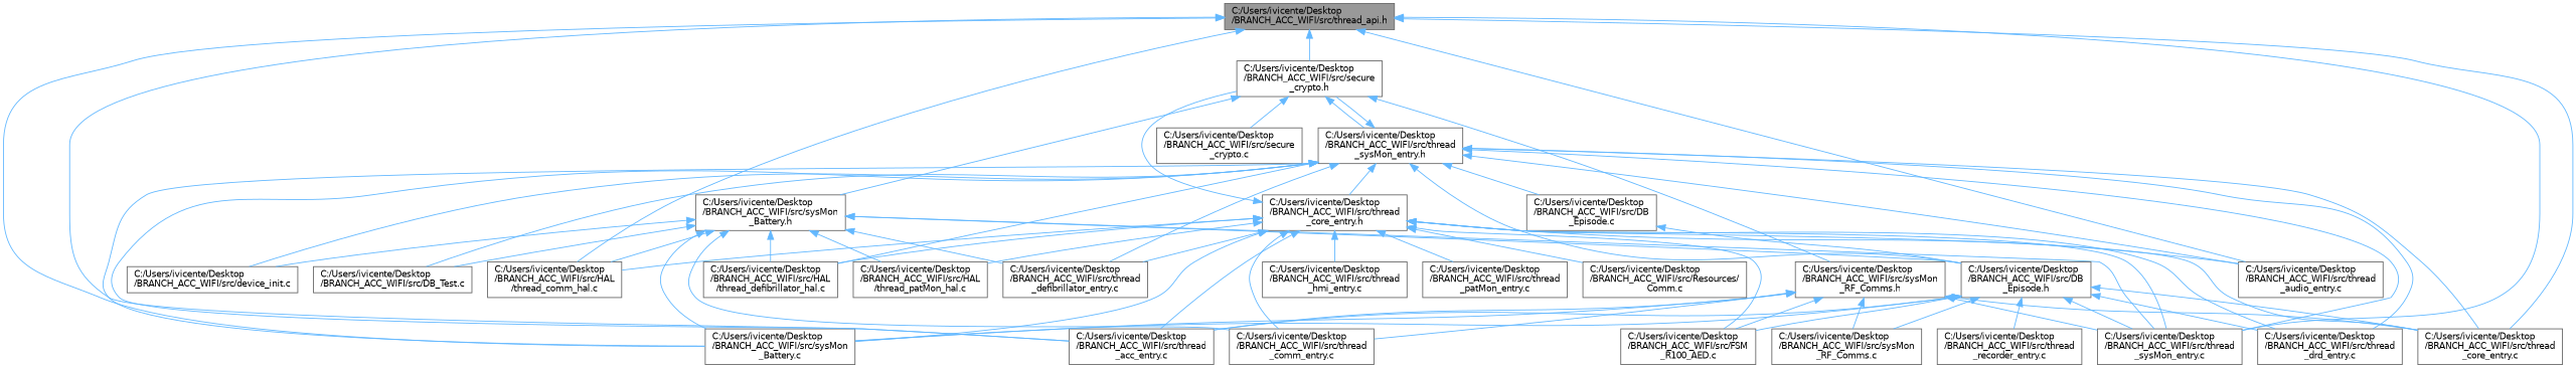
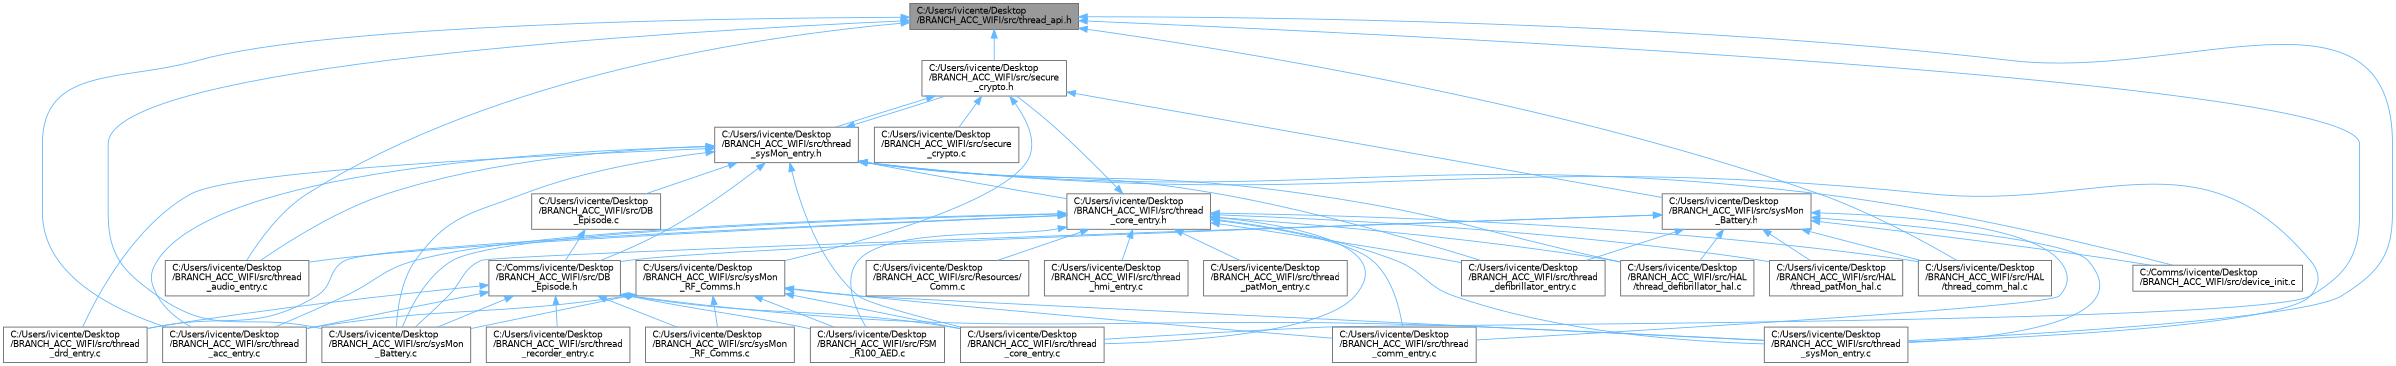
  digraph {
    node [color=grey40 fillcolor=white fontname=Helvetica fontsize=10 shape=box style=filled]
    edge [color=steelblue1 dir=back fontname=Helvetica fontsize=10 labelfontname=Helvetica labelfontsize=10 style=solid]
    n1 [color=gray40 fillcolor=grey60 fontcolor=black height=0.2 label="C:/Users/ivicente/Desktop\l/BRANCH_ACC_WIFI/src/thread_api.h" width=0.4]
    n2 [height=0.2 label="C:/Users/ivicente/Desktop\l/BRANCH_ACC_WIFI/src/HAL\l/thread_comm_hal.c" width=0.4]
    n3 [height=0.2 label="C:/Users/ivicente/Desktop\l/BRANCH_ACC_WIFI/src/secure\l_crypto.h" width=0.4]
    n4 [height=0.2 label="C:/Users/ivicente/Desktop\l/BRANCH_ACC_WIFI/src/sysMon\l_Battery.c" width=0.4]
    n5 [height=0.2 label="C:/Users/ivicente/Desktop\l/BRANCH_ACC_WIFI/src/thread\l_acc_entry.c" width=0.4]
    n6 [height=0.2 label="C:/Users/ivicente/Desktop\l/BRANCH_ACC_WIFI/src/thread\l_core_entry.c" width=0.4]
    n7 [height=0.2 label="C:/Users/ivicente/Desktop\l/BRANCH_ACC_WIFI/src/thread\l_sysMon_entry.c" width=0.4]
    n8 [height=0.2 label="C:/Users/ivicente/Desktop\l/BRANCH_ACC_WIFI/src/thread\l_audio_entry.c" width=0.4]
    n9 [height=0.2 label="C:/Users/ivicente/Desktop\l/BRANCH_ACC_WIFI/src/secure\l_crypto.c" width=0.4]
    n10 [height=0.2 label="C:/Users/ivicente/Desktop\l/BRANCH_ACC_WIFI/src/sysMon\l_Battery.h" width=0.4]
    n11 [height=0.2 label="C:/Users/ivicente/Desktop\l/BRANCH_ACC_WIFI/src/sysMon\l_RF_Comms.h" width=0.4]
    n12 [height=0.2 label="C:/Users/ivicente/Desktop\l/BRANCH_ACC_WIFI/src/thread\l_sysMon_entry.h" width=0.4]
-   n13 [height=0.2 label="C:/Users/ivicente/Desktop\l/BRANCH_ACC_WIFI/src/DB\l_Episode.h" width=0.4]
-   n14 [height=0.2 label="C:/Users/ivicente/Desktop\l/BRANCH_ACC_WIFI/src/DB_Test.c" width=0.4]
+   n13 [height=0.2 label="C:/Comms/ivicente/Desktop\l/BRANCH_ACC_WIFI/src/DB\l_Episode.h" width=0.4]
    n15 [height=0.2 label="C:/Users/ivicente/Desktop\l/BRANCH_ACC_WIFI/src/HAL\l/thread_defibrillator_hal.c" width=0.4]
    n16 [height=0.2 label="C:/Users/ivicente/Desktop\l/BRANCH_ACC_WIFI/src/HAL\l/thread_patMon_hal.c" width=0.4]
-   n17 [height=0.2 label="C:/Users/ivicente/Desktop\l/BRANCH_ACC_WIFI/src/device_init.c" width=0.4]
+   n17 [height=0.2 label="C:/Comms/ivicente/Desktop\l/BRANCH_ACC_WIFI/src/device_init.c" width=0.4]
    n18 [height=0.2 label="C:/Users/ivicente/Desktop\l/BRANCH_ACC_WIFI/src/thread\l_comm_entry.c" width=0.4]
    n19 [height=0.2 label="C:/Users/ivicente/Desktop\l/BRANCH_ACC_WIFI/src/thread\l_defibrillator_entry.c" width=0.4]
    n20 [height=0.2 label="C:/Users/ivicente/Desktop\l/BRANCH_ACC_WIFI/src/FSM\l_R100_AED.c" width=0.4]
    n21 [height=0.2 label="C:/Users/ivicente/Desktop\l/BRANCH_ACC_WIFI/src/sysMon\l_RF_Comms.c" width=0.4]
    n22 [height=0.2 label="C:/Users/ivicente/Desktop\l/BRANCH_ACC_WIFI/src/DB\l_Episode.c" width=0.4]
    n23 [height=0.2 label="C:/Users/ivicente/Desktop\l/BRANCH_ACC_WIFI/src/thread\l_drd_entry.c" width=0.4]
    n24 [height=0.2 label="C:/Users/ivicente/Desktop\l/BRANCH_ACC_WIFI/src/thread\l_core_entry.h" width=0.4]
    n25 [height=0.2 label="C:/Users/ivicente/Desktop\l/BRANCH_ACC_WIFI/src/thread\l_recorder_entry.c" width=0.4]
    n26 [height=0.2 label="C:/Users/ivicente/Desktop\l/BRANCH_ACC_WIFI/src/Resources/\lComm.c" width=0.4]
    n27 [height=0.2 label="C:/Users/ivicente/Desktop\l/BRANCH_ACC_WIFI/src/thread\l_hmi_entry.c" width=0.4]
    n28 [height=0.2 label="C:/Users/ivicente/Desktop\l/BRANCH_ACC_WIFI/src/thread\l_patMon_entry.c" width=0.4]
    n1 -> n2
    n1 -> n3
    n1 -> n4
    n1 -> n5
    n1 -> n6
    n1 -> n7
    n1 -> n8
    n3 -> n9
    n3 -> n10
    n3 -> n11
    n3 -> n12
    n10 -> n2
    n10 -> n4
    n10 -> n7
    n10 -> n13
-   n10 -> n14
    n10 -> n15
    n10 -> n16
    n10 -> n17
    n10 -> n18
    n10 -> n19
    n11 -> n4
    n11 -> n5
    n11 -> n6
    n11 -> n7
    n11 -> n18
    n11 -> n20
    n11 -> n21
    n12 -> n3
    n12 -> n4
    n12 -> n5
    n12 -> n6
    n12 -> n7
    n12 -> n8
    n12 -> n13
-   n12 -> n14
    n12 -> n15
    n12 -> n17
    n12 -> n19
    n12 -> n22
    n12 -> n23
    n12 -> n24
    n13 -> n4
    n13 -> n5
    n13 -> n6
    n13 -> n7
    n13 -> n20
    n13 -> n21
    n13 -> n23
    n13 -> n25
    n22 -> n13
    n24 -> n2
    n24 -> n3
    n24 -> n4
    n24 -> n5
    n24 -> n6
    n24 -> n7
    n24 -> n8
    n24 -> n15
    n24 -> n16
    n24 -> n18
    n24 -> n19
    n24 -> n20
    n24 -> n23
    n24 -> n26
    n24 -> n27
    n24 -> n28
  }
